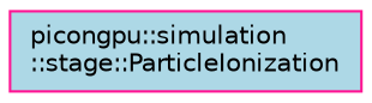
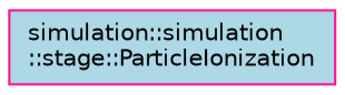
  digraph {
    rankdir=LR
-   n1 [color=deeppink fillcolor=lightblue fontname=Helvetica fontsize=10 height=0.2 label="picongpu::simulation\l::stage::ParticleIonization" shape=record style=filled width=0.4]
+   n1 [color=deeppink fillcolor=lightblue fontname=Helvetica fontsize=10 height=0.2 label="simulation::simulation\l::stage::ParticleIonization" shape=record style=filled width=0.4]
  }
